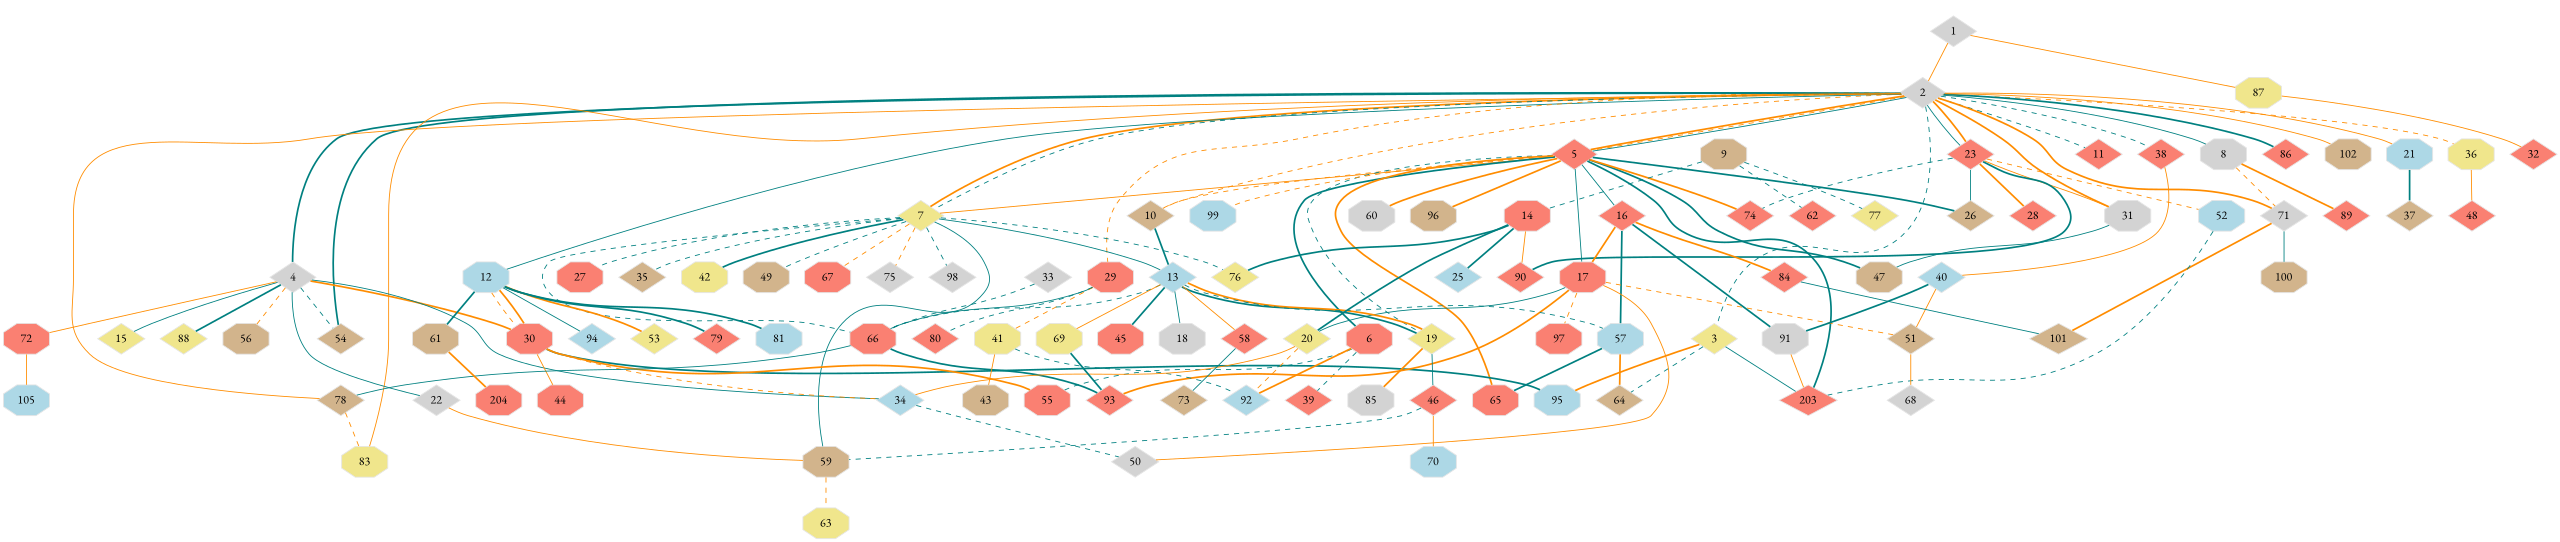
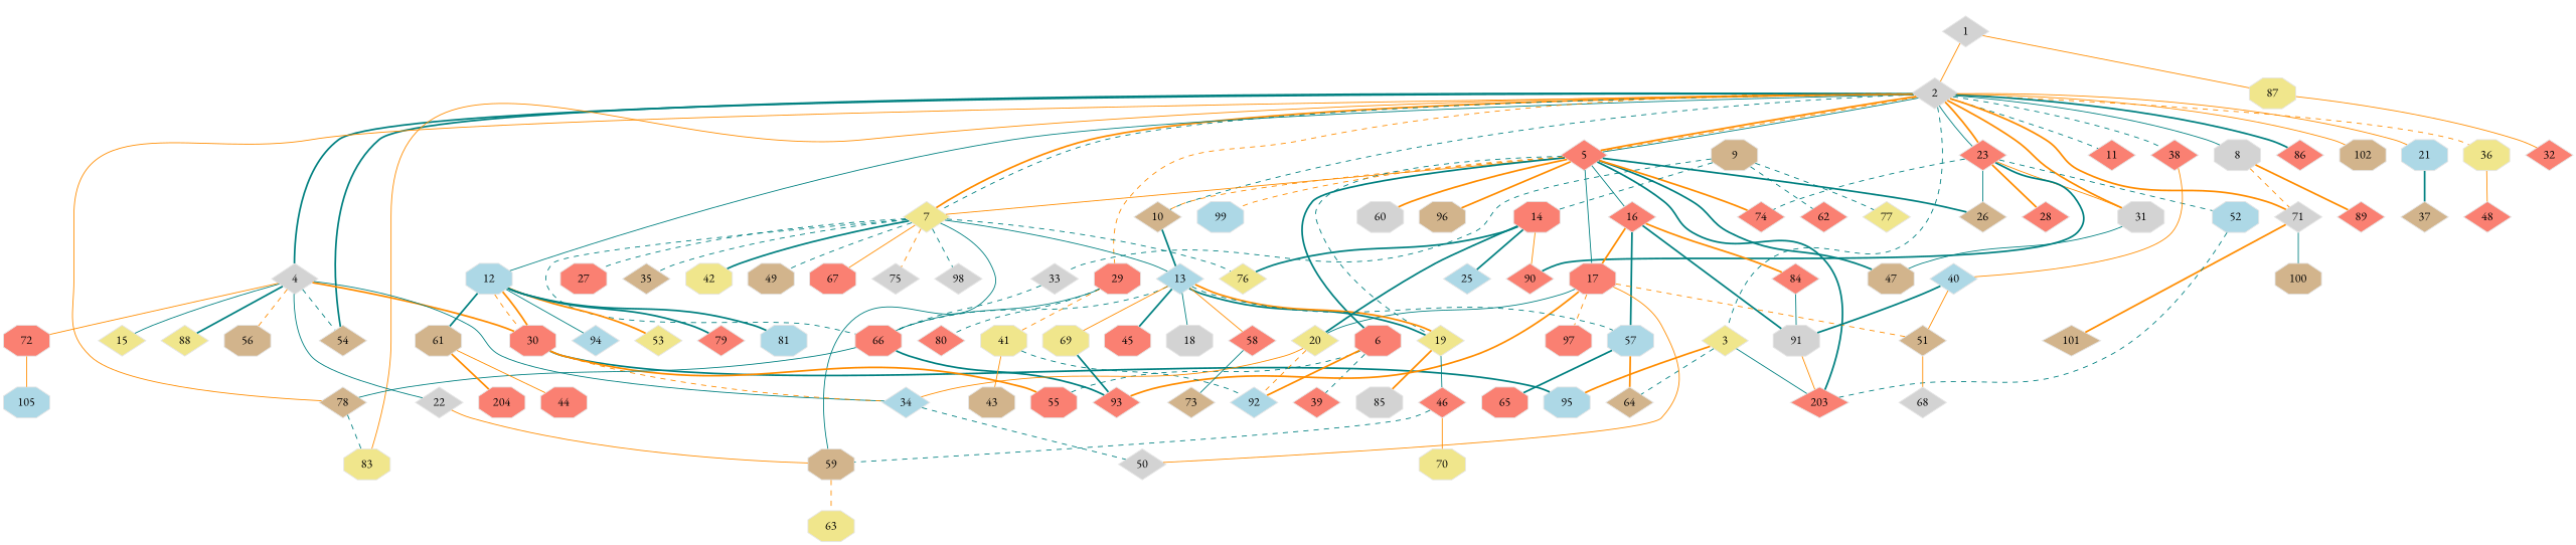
  graph {
    fontname="EB Garamond"
    node [color=gray90 fillcolor=salmon fontname="EB Garamond" shape=diamond style=filled]
    edge [color=teal fontname="EB Garamond" style=bold]
    1 [fillcolor=lightgrey]
    2 [fillcolor=lightgrey]
    87 [fillcolor=khaki shape=octagon]
    3 [fillcolor=khaki]
    4 [fillcolor=lightgrey]
    5
    7 [fillcolor=khaki]
    8 [fillcolor=lightgrey shape=octagon]
    10 [fillcolor=tan]
    11
    12 [fillcolor=lightblue shape=octagon]
    21 [fillcolor=lightblue shape=octagon]
    23
    29 [shape=octagon]
    31 [fillcolor=lightgrey shape=octagon]
    36 [fillcolor=khaki shape=octagon]
    38
    54 [fillcolor=tan]
    71 [fillcolor=lightgrey]
    78 [fillcolor=tan]
    83 [fillcolor=khaki shape=octagon]
    86
    102 [fillcolor=tan shape=octagon]
    32
    64 [fillcolor=tan]
    95 [fillcolor=lightblue shape=octagon]
    n27 [label=203]
    15 [fillcolor=khaki]
    22 [fillcolor=lightgrey]
    30 [shape=octagon]
    34 [fillcolor=lightblue]
    56 [fillcolor=tan shape=octagon]
    72 [shape=octagon]
    88 [fillcolor=khaki]
    6 [shape=octagon]
    16
    17 [shape=octagon]
    19 [fillcolor=khaki]
    26 [fillcolor=tan]
    47 [fillcolor=tan shape=octagon]
    60 [fillcolor=lightgrey shape=octagon]
    65 [shape=octagon]
    74
    96 [fillcolor=tan shape=octagon]
    99 [fillcolor=lightblue shape=octagon]
    13 [fillcolor=lightblue]
    27 [shape=octagon]
    35 [fillcolor=tan]
    42 [fillcolor=khaki shape=octagon]
    49 [fillcolor=tan shape=octagon]
    59 [fillcolor=tan shape=octagon]
    66 [shape=octagon]
    67 [shape=octagon]
    75 [fillcolor=lightgrey]
    76 [fillcolor=khaki]
    98 [fillcolor=lightgrey]
    89
    53 [fillcolor=khaki]
    61 [fillcolor=tan shape=octagon]
    79
    81 [fillcolor=lightblue shape=octagon]
    94 [fillcolor=lightblue]
    37 [fillcolor=tan]
    90
    28
    52 [fillcolor=lightblue shape=octagon]
    41 [fillcolor=khaki shape=octagon]
    80
    48
    40 [fillcolor=lightblue]
    100 [fillcolor=tan shape=octagon]
    101 [fillcolor=tan]
    55 [shape=octagon]
    44 [shape=octagon]
    50 [fillcolor=lightgrey]
    105 [fillcolor=lightblue shape=octagon]
    39
    92 [fillcolor=lightblue]
    57 [fillcolor=lightblue shape=octagon]
    84
    91 [fillcolor=lightgrey shape=octagon]
    20 [fillcolor=khaki]
    51 [fillcolor=tan]
    93
    97 [shape=octagon]
    46
    85 [fillcolor=lightgrey shape=octagon]
    9 [fillcolor=tan shape=octagon]
    14 [shape=octagon]
    33 [fillcolor=lightgrey]
    62
    77 [fillcolor=khaki]
    18 [fillcolor=lightgrey shape=octagon]
    45 [shape=octagon]
    58
    69 [fillcolor=khaki shape=octagon]
    63 [fillcolor=khaki shape=octagon]
    25 [fillcolor=lightblue]
    n99 [label=204 shape=octagon]
    73 [fillcolor=tan]
    68 [fillcolor=lightgrey]
-   70 [fillcolor=lightblue shape=octagon]
+   70 [fillcolor=khaki shape=octagon]
    43 [fillcolor=tan shape=octagon]
    1 -- 2 [color=darkorange style=solid]
    1 -- 87 [color=darkorange style=solid]
    2 -- 3 [style=dashed]
    2 -- 4
    2 -- 5 [color=darkorange]
    2 -- 5 [color=darkorange style=dashed]
    2 -- 5 [style=solid]
    2 -- 7 [color=darkorange]
    2 -- 7 [style=dashed]
    2 -- 8 [style=solid]
-   2 -- 10 [color=darkorange style=dashed]
+   2 -- 10 [style=dashed]
    2 -- 11 [style=dashed]
    2 -- 12 [style=solid]
    2 -- 21 [color=darkorange style=solid]
    2 -- 23 [style=solid]
    2 -- 23 [color=darkorange]
    2 -- 29 [color=darkorange style=dashed]
    2 -- 31 [color=darkorange]
    2 -- 36 [color=darkorange style=dashed]
    2 -- 38 [style=dashed]
    2 -- 54
    2 -- 71 [color=darkorange]
    2 -- 78 [color=darkorange style=solid]
    2 -- 83 [color=darkorange style=solid]
    2 -- 86
    2 -- 102 [color=darkorange style=solid]
    87 -- 32 [color=darkorange style=solid]
    3 -- 64 [style=dashed]
    3 -- 95 [color=darkorange]
    3 -- n27 [style=solid]
    4 -- 54 [style=dashed]
    4 -- 15 [style=solid]
    4 -- 22 [style=solid]
    4 -- 30 [color=darkorange]
    4 -- 34 [style=solid]
    4 -- 56 [color=darkorange style=dashed]
    4 -- 72 [color=darkorange style=solid]
    4 -- 88
    5 -- 7 [color=darkorange style=solid]
    5 -- 10 [color=darkorange style=dashed]
    5 -- n27
    5 -- 6
    5 -- 16 [style=solid]
    5 -- 17 [style=solid]
    5 -- 19 [style=dashed]
    5 -- 26
    5 -- 47
    5 -- 60 [color=darkorange]
-   5 -- 65 [color=darkorange]
    5 -- 74 [color=darkorange]
    5 -- 96 [color=darkorange]
    5 -- 99 [color=darkorange style=dashed]
    7 -- 13 [style=solid]
    7 -- 27 [style=dashed]
    7 -- 35 [style=dashed]
    7 -- 42
    7 -- 49 [style=dashed]
    7 -- 59 [style=solid]
    7 -- 66 [style=dashed]
-   7 -- 67 [color=darkorange style=dashed]
+   7 -- 67 [color=darkorange style=solid]
    7 -- 75 [color=darkorange style=dashed]
    7 -- 76 [style=dashed]
    7 -- 98 [style=dashed]
    8 -- 71 [color=darkorange style=dashed]
    8 -- 89 [color=darkorange]
    10 -- 13
    12 -- 30 [color=darkorange style=dashed]
    12 -- 30 [color=darkorange]
    12 -- 53 [color=darkorange]
    12 -- 61
    12 -- 79
    12 -- 81
    12 -- 94 [style=solid]
    21 -- 37
    23 -- 31 [color=darkorange style=solid]
    23 -- 26 [style=solid]
    23 -- 74 [style=dashed]
    23 -- 90
    23 -- 28 [color=darkorange]
-   23 -- 52 [color=darkorange style=dashed]
+   23 -- 52 [style=dashed]
    29 -- 66 [style=solid]
    29 -- 41 [color=darkorange style=dashed]
    29 -- 80 [style=dashed]
    31 -- 47 [style=solid]
    36 -- 48 [color=darkorange style=solid]
    38 -- 40 [color=darkorange style=solid]
    71 -- 100 [style=solid]
    71 -- 101 [color=darkorange]
-   78 -- 83 [color=darkorange style=dashed]
+   78 -- 83 [style=dashed]
    22 -- 59 [color=darkorange style=solid]
    30 -- 95
    30 -- 34 [color=darkorange style=dashed]
    30 -- 55 [color=darkorange]
-   30 -- 44 [color=darkorange style=solid]
+   61 -- 44 [color=darkorange style=solid]
    34 -- 50 [style=dashed]
    72 -- 105 [color=darkorange style=solid]
    6 -- 55 [style=dashed]
    6 -- 39 [style=dashed]
    6 -- 92 [color=darkorange]
    16 -- 17 [color=darkorange]
    16 -- 57
    16 -- 84 [color=darkorange]
    16 -- 91
    17 -- 50 [color=darkorange style=solid]
    17 -- 20 [style=solid]
    17 -- 51 [color=darkorange style=dashed]
    17 -- 93 [color=darkorange]
    17 -- 97 [color=darkorange style=dashed]
    19 -- 46 [style=solid]
    19 -- 85 [color=darkorange]
    13 -- 19
    13 -- 19 [color=darkorange]
    13 -- 66 [style=dashed]
    13 -- 57 [style=dashed]
    13 -- 18 [style=solid]
    13 -- 45
    13 -- 58 [color=darkorange style=solid]
    13 -- 69 [color=darkorange style=solid]
    59 -- 63 [color=darkorange style=dashed]
    66 -- 78 [style=solid]
    66 -- 93
    61 -- n99 [color=darkorange]
    52 -- n27 [style=dashed]
    41 -- 92 [style=dashed]
    41 -- 43 [color=darkorange style=solid]
    40 -- 91
    40 -- 51 [color=darkorange style=solid]
    57 -- 64 [color=darkorange]
    57 -- 65
-   84 -- 101 [style=solid]
+   84 -- 91 [style=solid]
    91 -- n27 [color=darkorange style=solid]
    20 -- 34 [color=darkorange style=solid]
    20 -- 92 [color=darkorange style=dashed]
    51 -- 68 [color=darkorange style=solid]
    46 -- 59 [style=dashed]
    46 -- 70 [color=darkorange style=solid]
    9 -- 14 [style=dashed]
+   9 -- 33 [style=dashed]
    9 -- 62 [style=dashed]
    9 -- 77 [style=dashed]
    14 -- 76
    14 -- 90 [color=darkorange style=solid]
    14 -- 20
    14 -- 25
    33 -- 66 [style=dashed]
    58 -- 73 [style=solid]
    69 -- 93
  }
